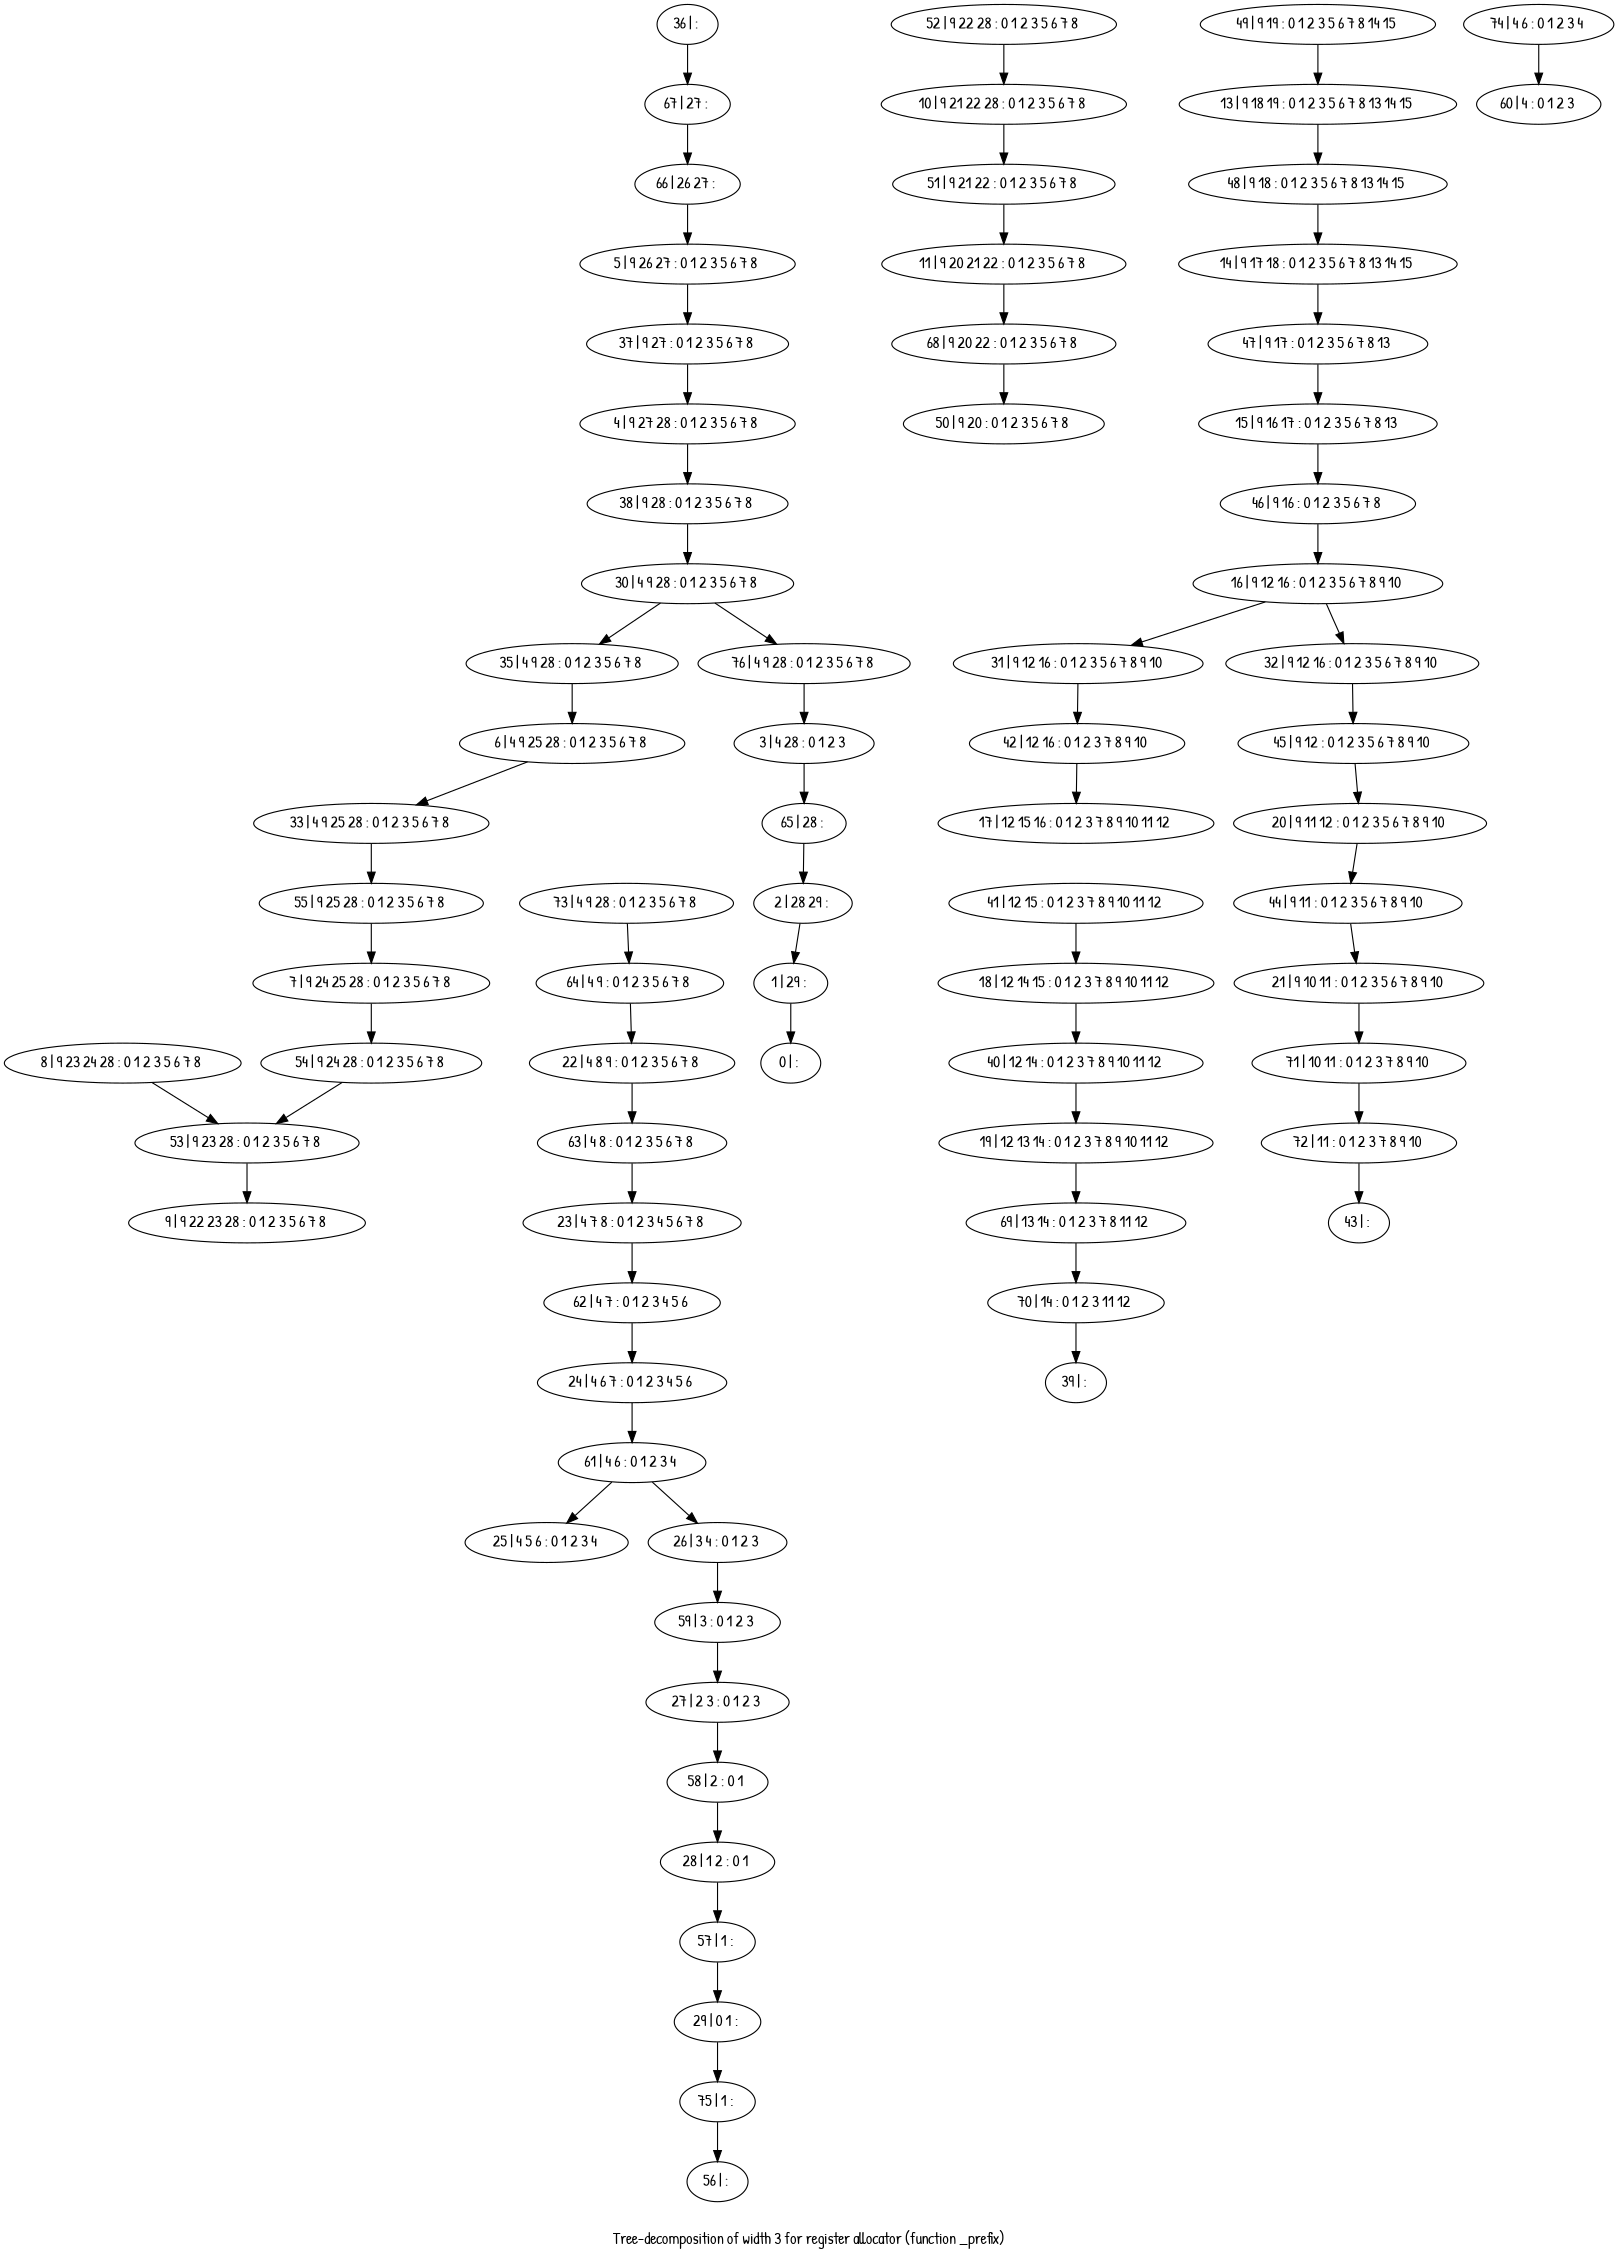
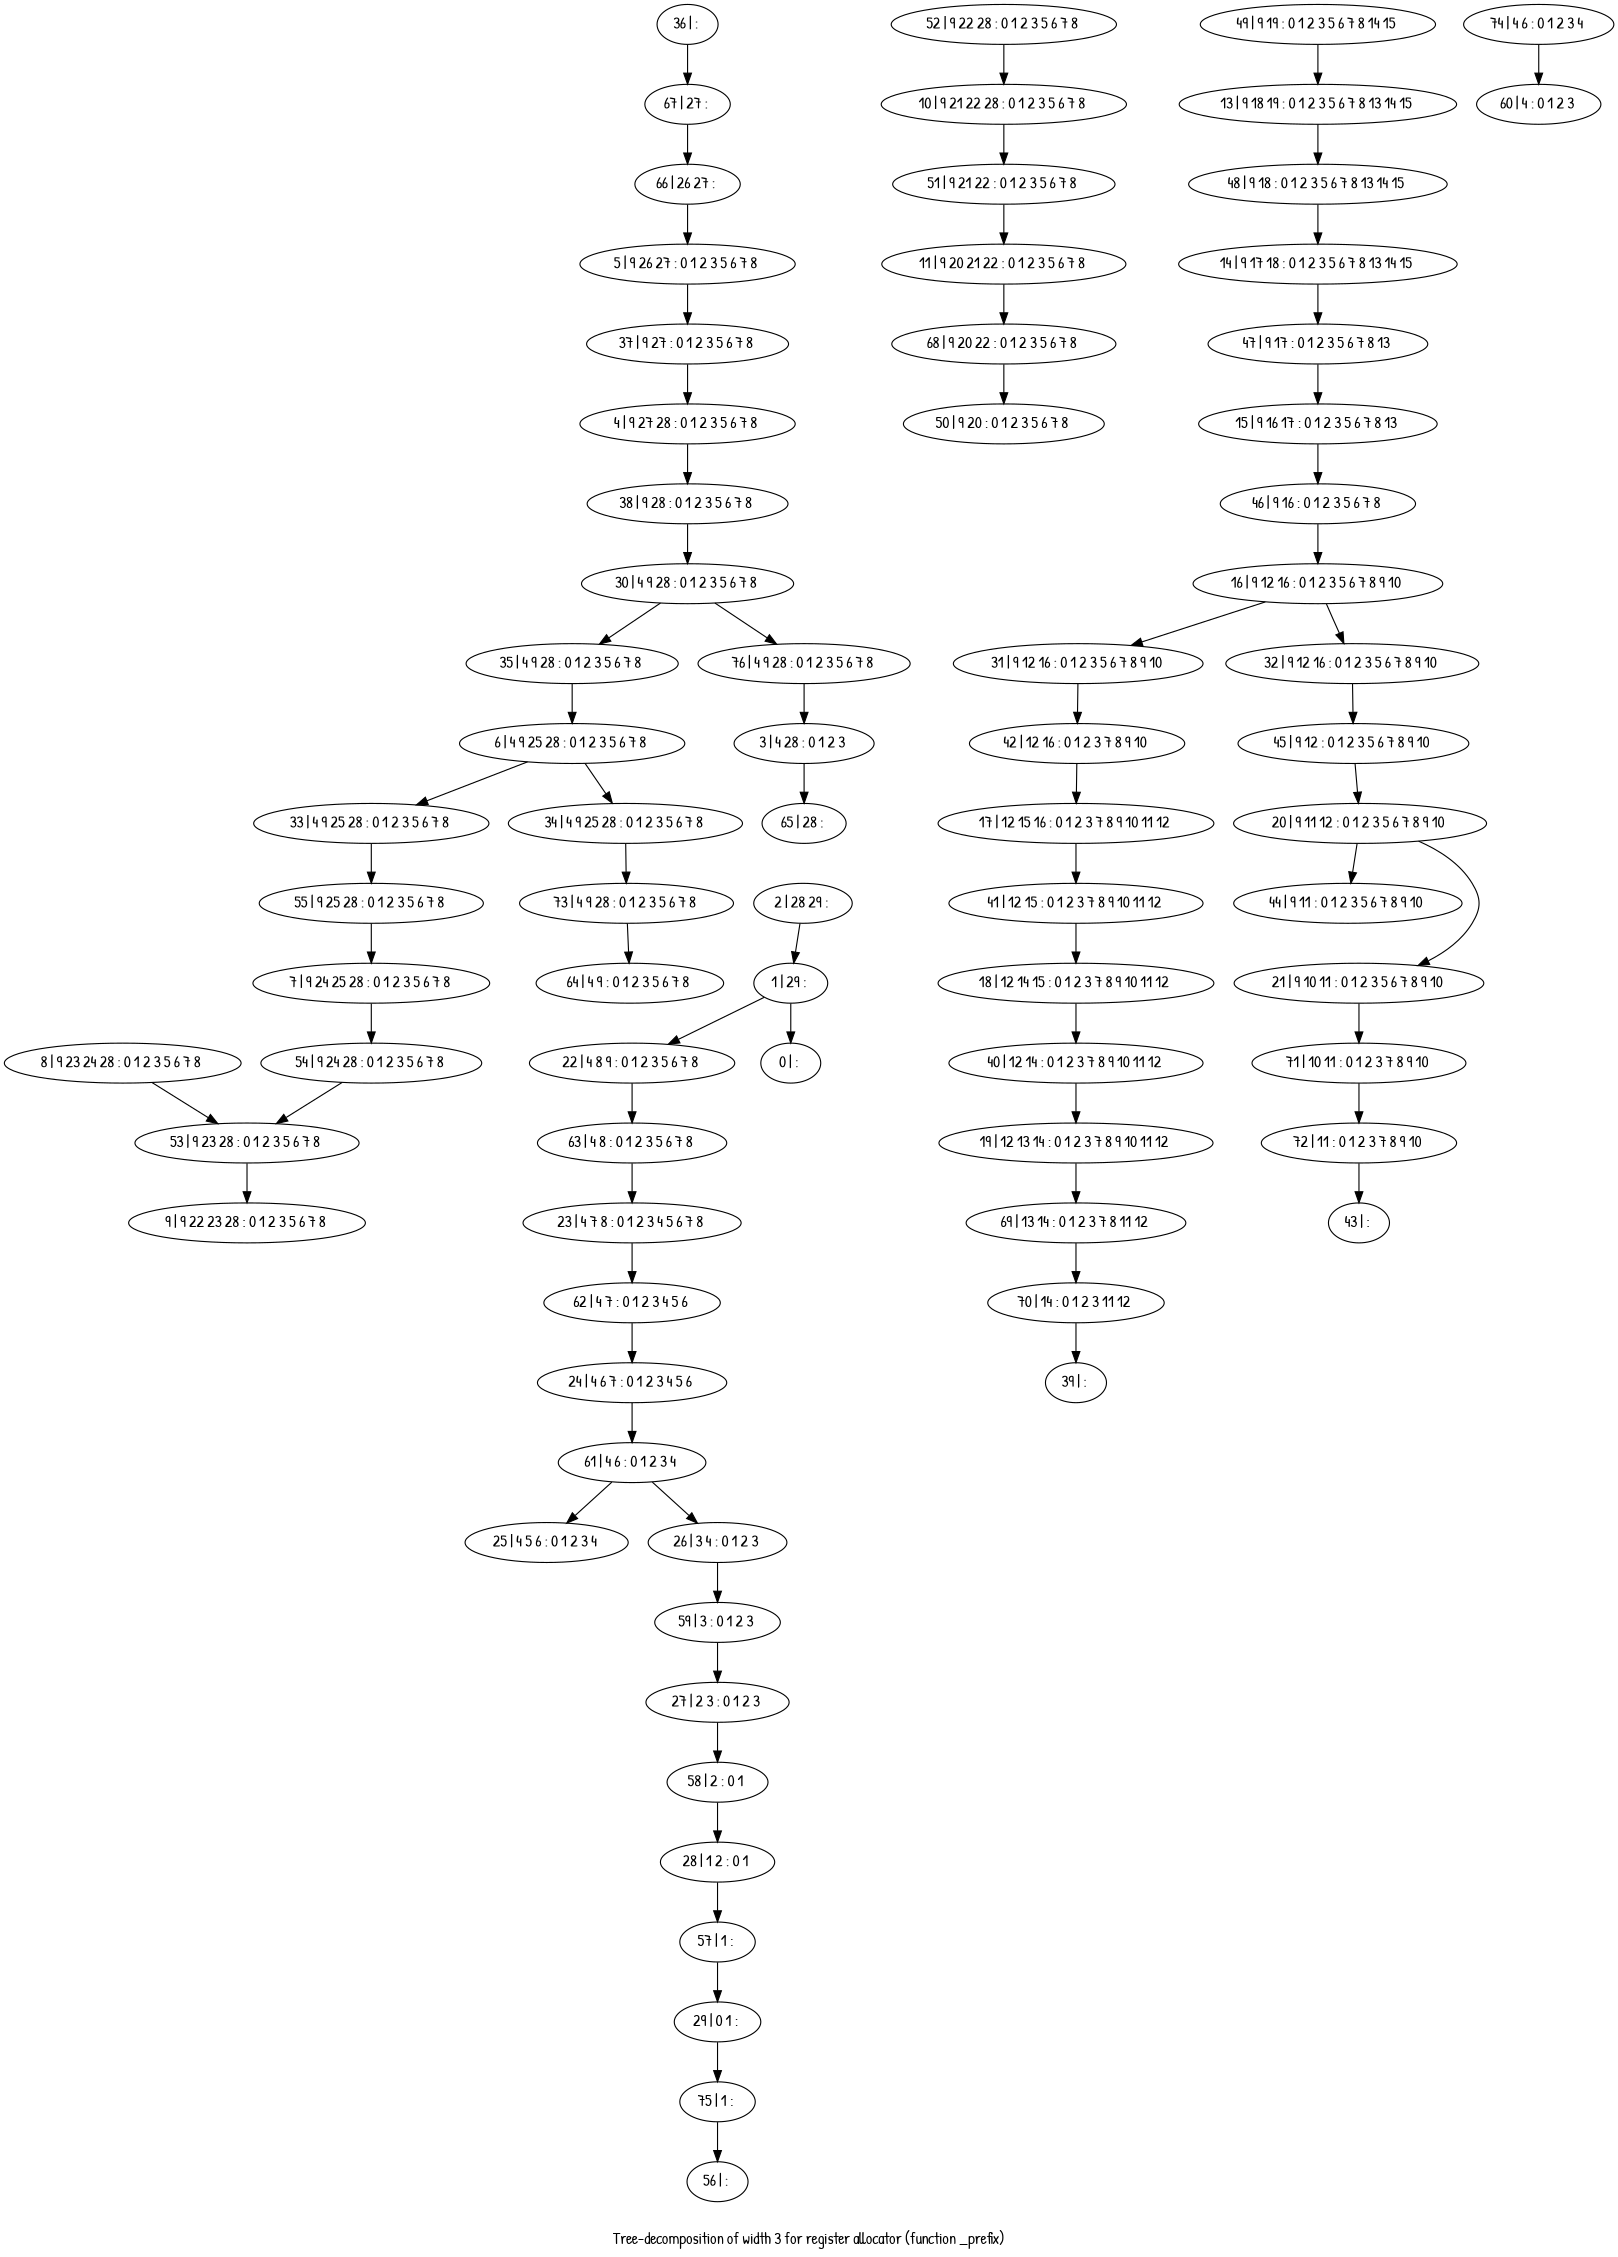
  digraph {
    fontname="Patrick Hand"
    label="Tree-decomposition of width 3 for register allocator (function _prefix)"
    node [fontname="Patrick Hand"]
    edge [fontname="Patrick Hand"]
    n1 [label="0 | : "]
    n2 [label="1 | 29 : "]
    n3 [label="2 | 28 29 : "]
    n4 [label="3 | 4 28 : 0 1 2 3 "]
    n5 [label="65 | 28 : "]
    n6 [label="4 | 9 27 28 : 0 1 2 3 5 6 7 8 "]
    n7 [label="38 | 9 28 : 0 1 2 3 5 6 7 8 "]
    n8 [label="30 | 4 9 28 : 0 1 2 3 5 6 7 8 "]
    n9 [label="5 | 9 26 27 : 0 1 2 3 5 6 7 8 "]
    n10 [label="37 | 9 27 : 0 1 2 3 5 6 7 8 "]
    n11 [label="6 | 4 9 25 28 : 0 1 2 3 5 6 7 8 "]
    n12 [label="33 | 4 9 25 28 : 0 1 2 3 5 6 7 8 "]
+   n13 [label="34 | 4 9 25 28 : 0 1 2 3 5 6 7 8 "]
    n14 [label="55 | 9 25 28 : 0 1 2 3 5 6 7 8 "]
    n15 [label="73 | 4 9 28 : 0 1 2 3 5 6 7 8 "]
    n16 [label="7 | 9 24 25 28 : 0 1 2 3 5 6 7 8 "]
    n17 [label="54 | 9 24 28 : 0 1 2 3 5 6 7 8 "]
    n18 [label="53 | 9 23 28 : 0 1 2 3 5 6 7 8 "]
    n19 [label="8 | 9 23 24 28 : 0 1 2 3 5 6 7 8 "]
    n20 [label="9 | 9 22 23 28 : 0 1 2 3 5 6 7 8 "]
    n21 [label="52 | 9 22 28 : 0 1 2 3 5 6 7 8 "]
    n22 [label="10 | 9 21 22 28 : 0 1 2 3 5 6 7 8 "]
    n23 [label="51 | 9 21 22 : 0 1 2 3 5 6 7 8 "]
    n24 [label="11 | 9 20 21 22 : 0 1 2 3 5 6 7 8 "]
    n25 [label="68 | 9 20 22 : 0 1 2 3 5 6 7 8 "]
    n26 [label="50 | 9 20 : 0 1 2 3 5 6 7 8 "]
    n27 [label="49 | 9 19 : 0 1 2 3 5 6 7 8 14 15 "]
    n28 [label="13 | 9 18 19 : 0 1 2 3 5 6 7 8 13 14 15 "]
    n29 [label="48 | 9 18 : 0 1 2 3 5 6 7 8 13 14 15 "]
    n30 [label="14 | 9 17 18 : 0 1 2 3 5 6 7 8 13 14 15 "]
    n31 [label="47 | 9 17 : 0 1 2 3 5 6 7 8 13 "]
    n32 [label="15 | 9 16 17 : 0 1 2 3 5 6 7 8 13 "]
    n33 [label="46 | 9 16 : 0 1 2 3 5 6 7 8 "]
    n34 [label="16 | 9 12 16 : 0 1 2 3 5 6 7 8 9 10 "]
    n35 [label="31 | 9 12 16 : 0 1 2 3 5 6 7 8 9 10 "]
    n36 [label="32 | 9 12 16 : 0 1 2 3 5 6 7 8 9 10 "]
    n37 [label="42 | 12 16 : 0 1 2 3 7 8 9 10 "]
    n38 [label="45 | 9 12 : 0 1 2 3 5 6 7 8 9 10 "]
    n39 [label="17 | 12 15 16 : 0 1 2 3 7 8 9 10 11 12 "]
    n40 [label="41 | 12 15 : 0 1 2 3 7 8 9 10 11 12 "]
    n41 [label="18 | 12 14 15 : 0 1 2 3 7 8 9 10 11 12 "]
    n42 [label="40 | 12 14 : 0 1 2 3 7 8 9 10 11 12 "]
    n43 [label="19 | 12 13 14 : 0 1 2 3 7 8 9 10 11 12 "]
    n44 [label="69 | 13 14 : 0 1 2 3 7 8 11 12 "]
    n45 [label="70 | 14 : 0 1 2 3 11 12 "]
    n46 [label="20 | 9 11 12 : 0 1 2 3 5 6 7 8 9 10 "]
    n47 [label="44 | 9 11 : 0 1 2 3 5 6 7 8 9 10 "]
    n48 [label="21 | 9 10 11 : 0 1 2 3 5 6 7 8 9 10 "]
    n49 [label="71 | 10 11 : 0 1 2 3 7 8 9 10 "]
    n50 [label="72 | 11 : 0 1 2 3 7 8 9 10 "]
    n51 [label="22 | 4 8 9 : 0 1 2 3 5 6 7 8 "]
    n52 [label="63 | 4 8 : 0 1 2 3 5 6 7 8 "]
    n53 [label="23 | 4 7 8 : 0 1 2 3 4 5 6 7 8 "]
    n54 [label="62 | 4 7 : 0 1 2 3 4 5 6 "]
    n55 [label="24 | 4 6 7 : 0 1 2 3 4 5 6 "]
    n56 [label="61 | 4 6 : 0 1 2 3 4 "]
    n57 [label="25 | 4 5 6 : 0 1 2 3 4 "]
    n58 [label="26 | 3 4 : 0 1 2 3 "]
    n59 [label="74 | 4 6 : 0 1 2 3 4 "]
    n60 [label="60 | 4 : 0 1 2 3 "]
    n61 [label="59 | 3 : 0 1 2 3 "]
    n62 [label="27 | 2 3 : 0 1 2 3 "]
    n63 [label="58 | 2 : 0 1 "]
    n64 [label="28 | 1 2 : 0 1 "]
    n65 [label="57 | 1 : "]
    n66 [label="29 | 0 1 : "]
    n67 [label="75 | 1 : "]
    n68 [label="56 | : "]
    n69 [label="35 | 4 9 28 : 0 1 2 3 5 6 7 8 "]
    n70 [label="76 | 4 9 28 : 0 1 2 3 5 6 7 8 "]
    n71 [label="64 | 4 9 : 0 1 2 3 5 6 7 8 "]
    n72 [label="36 | : "]
    n73 [label="67 | 27 : "]
    n74 [label="66 | 26 27 : "]
    n75 [label="39 | : "]
    n76 [label="43 | : "]
    n2 -> n1
    n3 -> n2
    n4 -> n5
-   n5 -> n3
    n6 -> n7
    n7 -> n8
    n8 -> n69
    n8 -> n70
    n9 -> n10
    n10 -> n6
    n11 -> n12
+   n11 -> n13
    n12 -> n14
+   n13 -> n15
    n14 -> n16
    n15 -> n71
    n16 -> n17
    n17 -> n18
    n18 -> n20
    n19 -> n18
    n21 -> n22
    n22 -> n23
    n23 -> n24
    n24 -> n25
    n25 -> n26
    n27 -> n28
    n28 -> n29
    n29 -> n30
    n30 -> n31
    n31 -> n32
    n32 -> n33
    n33 -> n34
    n34 -> n35
    n34 -> n36
    n35 -> n37
    n36 -> n38
    n37 -> n39
    n38 -> n46
+   n39 -> n40
    n40 -> n41
    n41 -> n42
    n42 -> n43
    n43 -> n44
    n44 -> n45
    n45 -> n75
    n46 -> n47
-   n47 -> n48
+   n46 -> n48
    n48 -> n49
    n49 -> n50
    n50 -> n76
    n51 -> n52
    n52 -> n53
    n53 -> n54
    n54 -> n55
    n55 -> n56
    n56 -> n57
    n56 -> n58
    n58 -> n61
    n59 -> n60
    n61 -> n62
    n62 -> n63
    n63 -> n64
    n64 -> n65
    n65 -> n66
    n66 -> n67
    n67 -> n68
    n69 -> n11
    n70 -> n4
-   n71 -> n51
+   n2 -> n51
    n72 -> n73
    n73 -> n74
    n74 -> n9
  }
